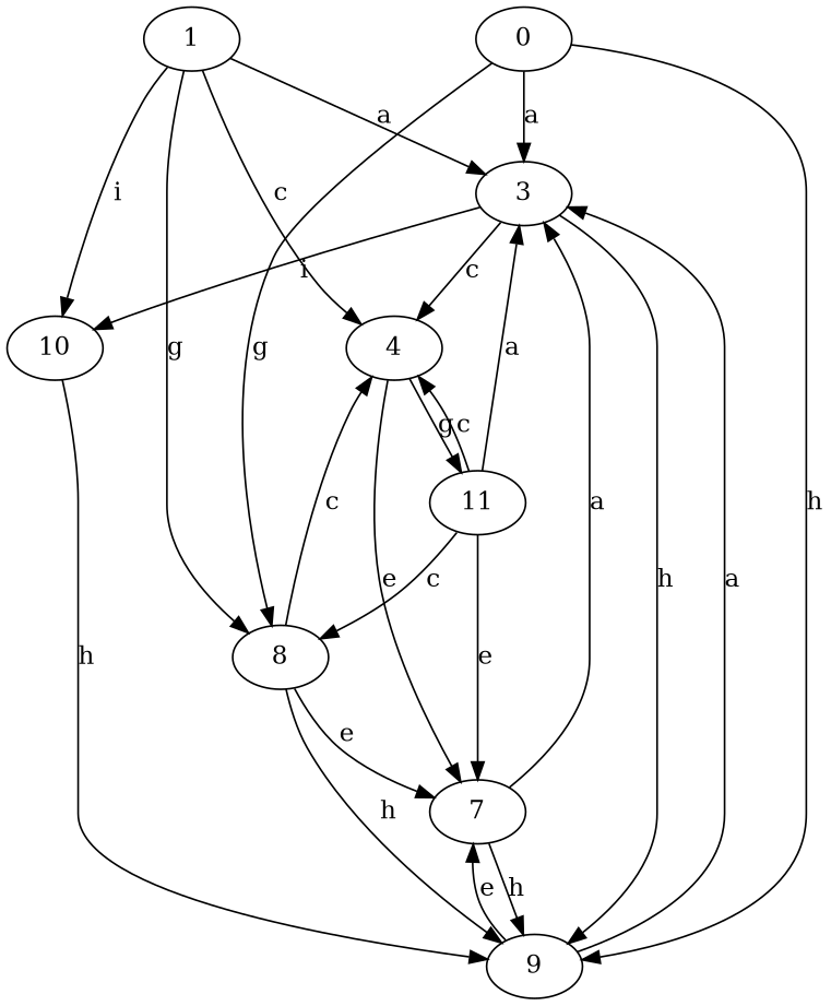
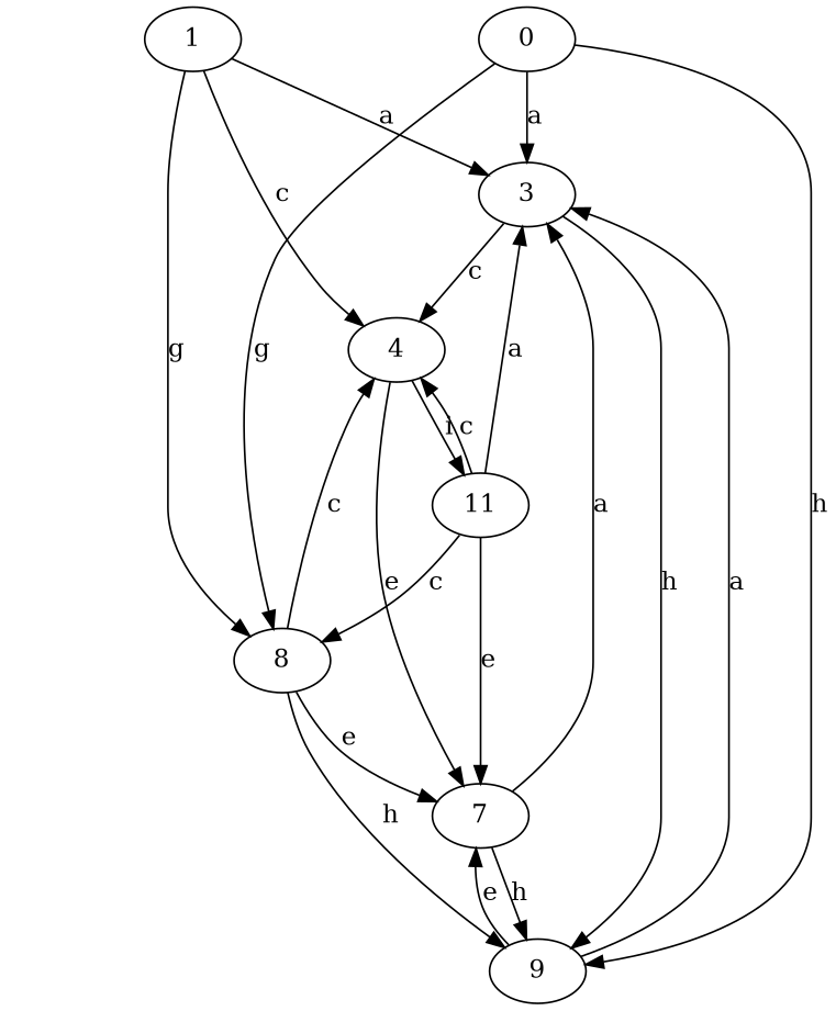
  strict digraph {
    1
    3
    4
    8
-   10
    9
    7
    11
    0
    1 -> 3 [label=a]
    1 -> 4 [label=c]
    1 -> 8 [label=g]
-   1 -> 10 [label=i]
    3 -> 4 [label=c]
-   3 -> 10 [label=i]
    3 -> 9 [label=h]
    4 -> 7 [label=e]
-   4 -> 11 [label=g]
+   4 -> 11 [label=i]
    8 -> 4 [label=c]
    8 -> 9 [label=h]
    8 -> 7 [label=e]
-   10 -> 9 [label=h]
    9 -> 3 [label=a]
    9 -> 7 [label=e]
    7 -> 3 [label=a]
    7 -> 9 [label=h]
    11 -> 3 [label=a]
    11 -> 4 [label=c]
    11 -> 8 [label=c]
    11 -> 7 [label=e]
    0 -> 3 [label=a]
    0 -> 8 [label=g]
    0 -> 9 [label=h]
  }
